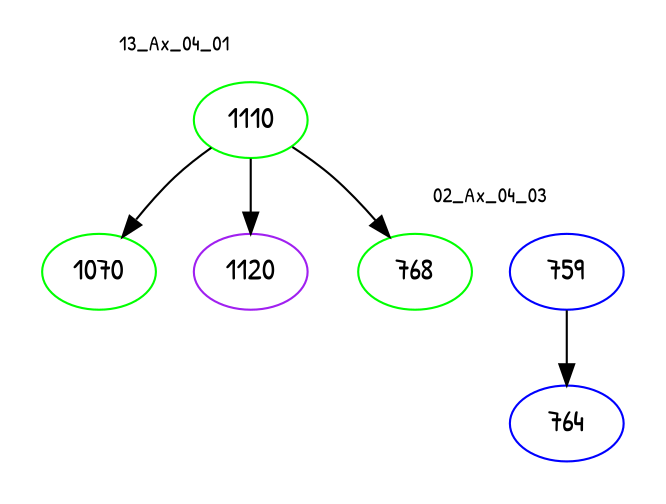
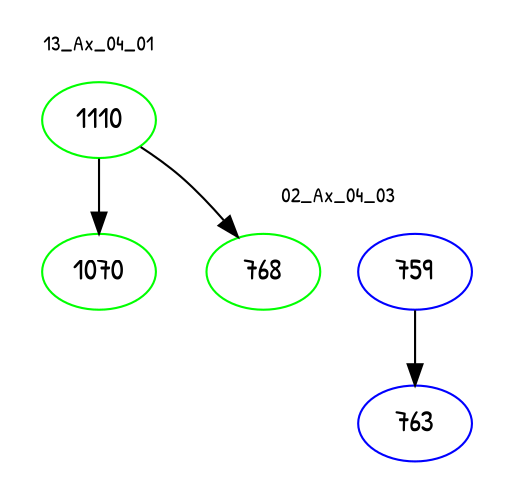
  digraph {
    fontname="Patrick Hand"
    node [color=green fontname="Patrick Hand"]
    edge [color=black fontname="Patrick Hand"]
    n1 [label=1110]
    n2 [label=1070]
-   n3 [color=purple label=1120]
    n4 [color=blue label=759]
-   n5 [color=blue label=764]
+   n5 [color=blue label=763]
    n6 [label=768]
    subgraph cluster_1 {
      color=white
      fontsize=10
      label="13_Ax_04_01"
      n1
      n2
-     n3
    }
    subgraph cluster_2 {
      color=white
      fontsize=10
      label="02_Ax_04_03"
      n4
      n5
      n6
    }
    n1 -> n2
-   n1 -> n3
    n1 -> n6
    n4 -> n5
  }
